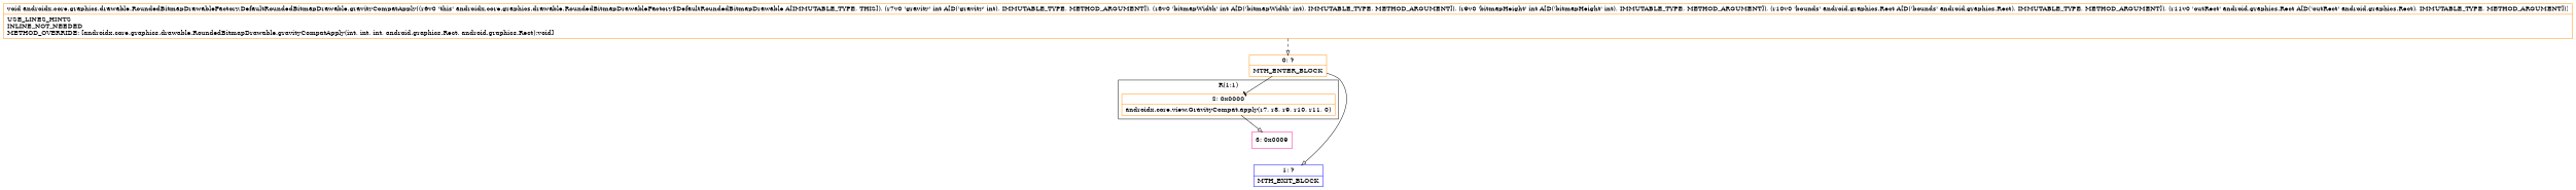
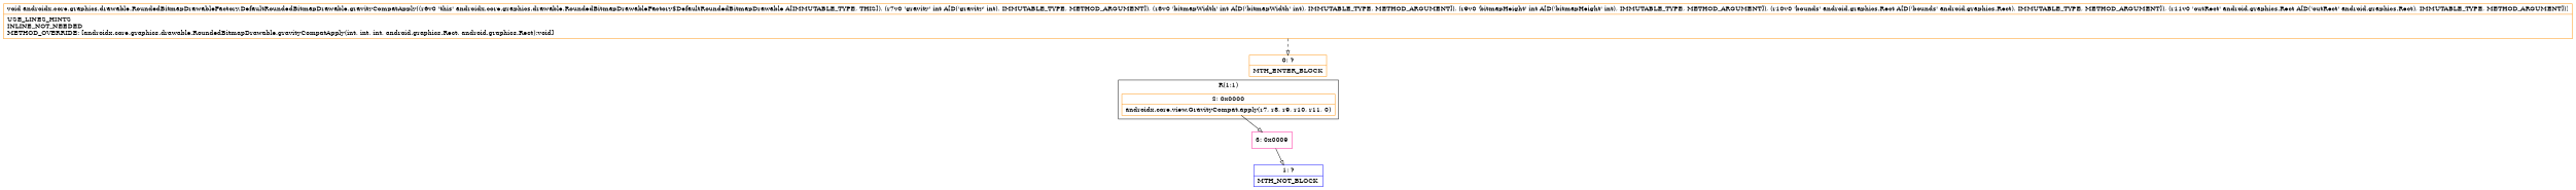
  digraph {
    node [color=darkorange shape=record]
    edge [arrowhead=onormal style=solid]
    n1 [label="{2\:\ 0x0000|androidx.core.view.GravityCompat.apply(r7, r8, r9, r10, r11, 0)\l}"]
    n2 [color=deeppink label="{3\:\ 0x0009}"]
-   n3 [color=blue label="{1\:\ ?|MTH_EXIT_BLOCK\l}"]
+   n3 [color=blue label="{1\:\ ?|MTH_NOT_BLOCK\l}"]
    n4 [label="{0\:\ ?|MTH_ENTER_BLOCK\l}"]
    n5 [label="{void androidx.core.graphics.drawable.RoundedBitmapDrawableFactory.DefaultRoundedBitmapDrawable.gravityCompatApply((r6v0 'this' androidx.core.graphics.drawable.RoundedBitmapDrawableFactory$DefaultRoundedBitmapDrawable A[IMMUTABLE_TYPE, THIS]), (r7v0 'gravity' int A[D('gravity' int), IMMUTABLE_TYPE, METHOD_ARGUMENT]), (r8v0 'bitmapWidth' int A[D('bitmapWidth' int), IMMUTABLE_TYPE, METHOD_ARGUMENT]), (r9v0 'bitmapHeight' int A[D('bitmapHeight' int), IMMUTABLE_TYPE, METHOD_ARGUMENT]), (r10v0 'bounds' android.graphics.Rect A[D('bounds' android.graphics.Rect), IMMUTABLE_TYPE, METHOD_ARGUMENT]), (r11v0 'outRect' android.graphics.Rect A[D('outRect' android.graphics.Rect), IMMUTABLE_TYPE, METHOD_ARGUMENT]))  | USE_LINES_HINTS\lINLINE_NOT_NEEDED\lMETHOD_OVERRIDE: [androidx.core.graphics.drawable.RoundedBitmapDrawable.gravityCompatApply(int, int, int, android.graphics.Rect, android.graphics.Rect):void]\l}"]
    subgraph cluster_1 {
      label="R(1:1)"
      n1
    }
    n1 -> n2
-   n4 -> n3
-   n4 -> n1 [arrowhead=tee]
+   n2 -> n3
    n5 -> n4 [style=dashed]
  }
